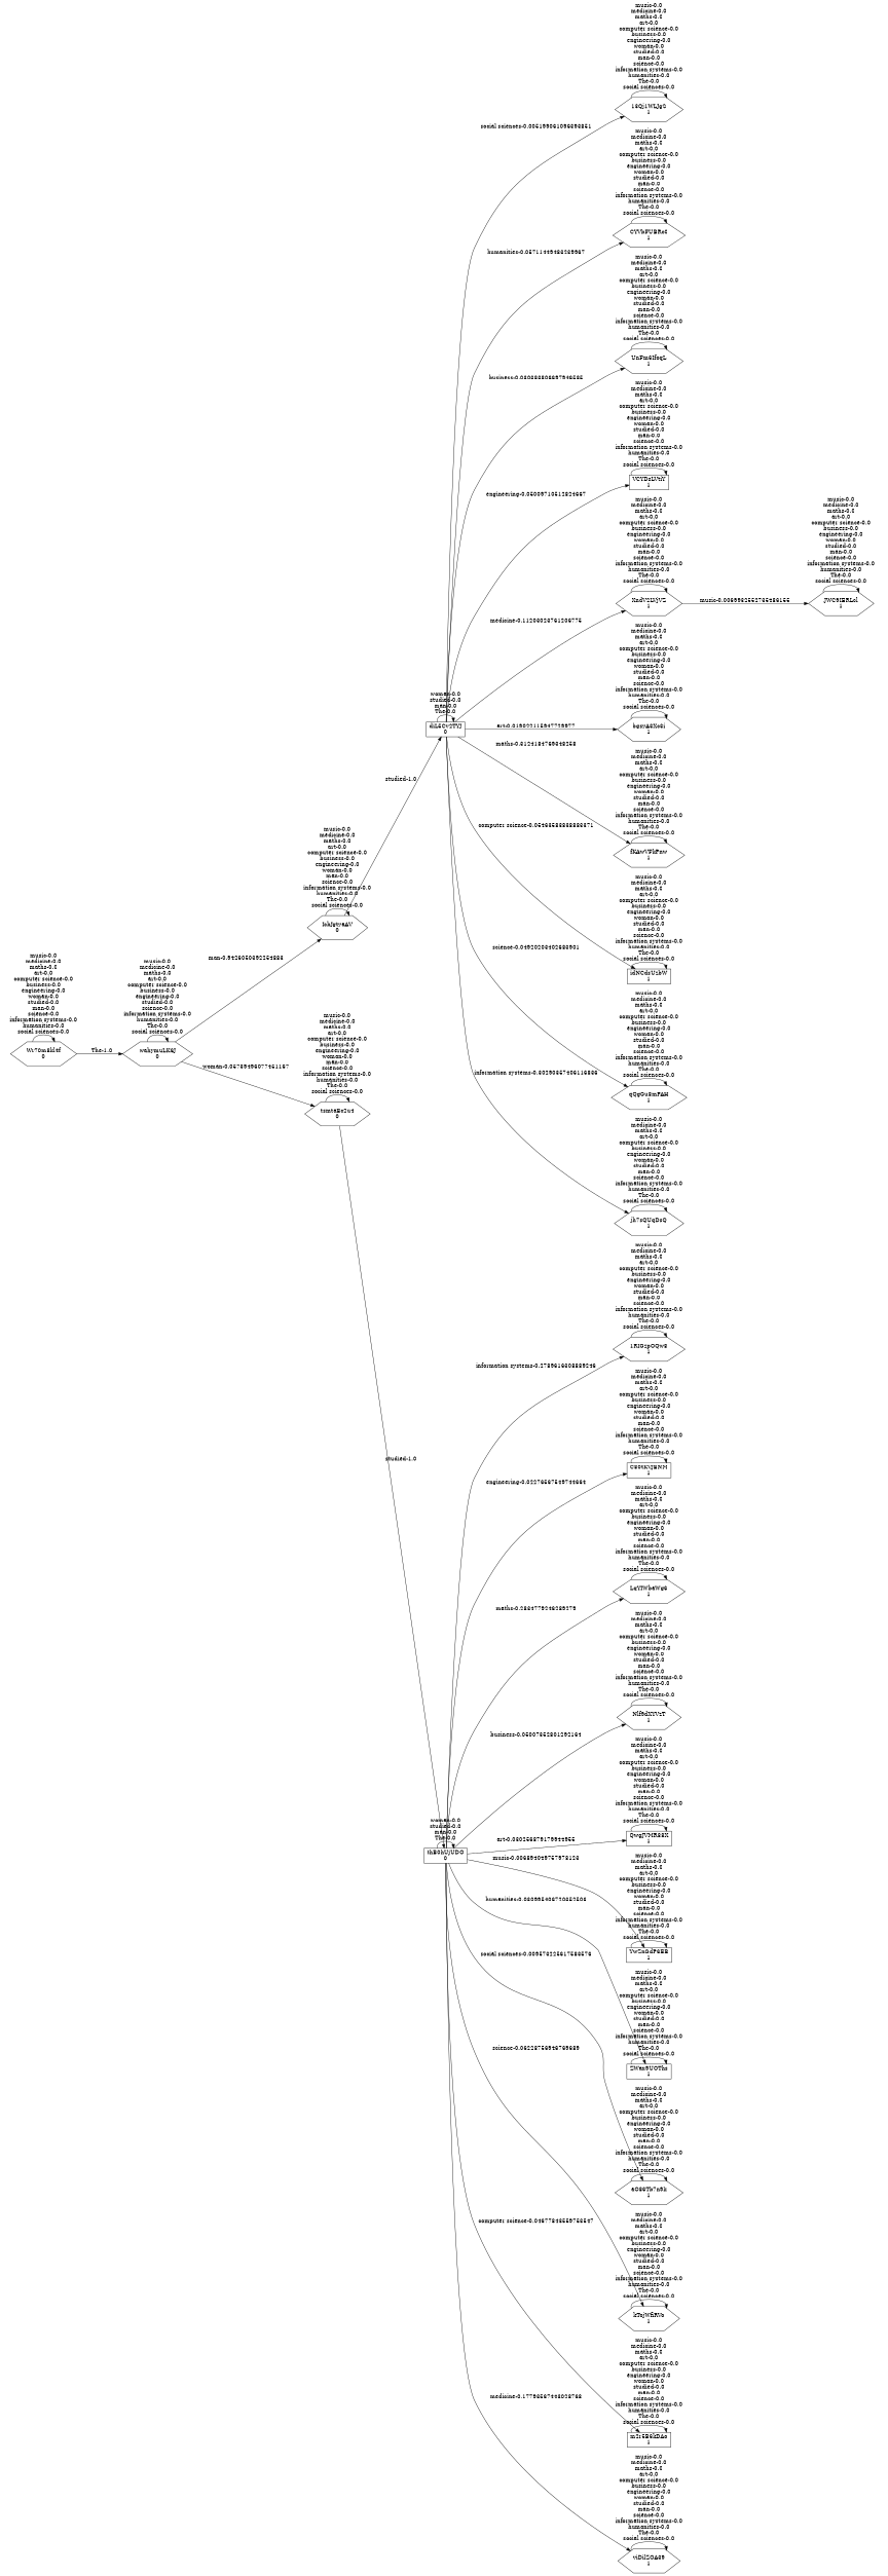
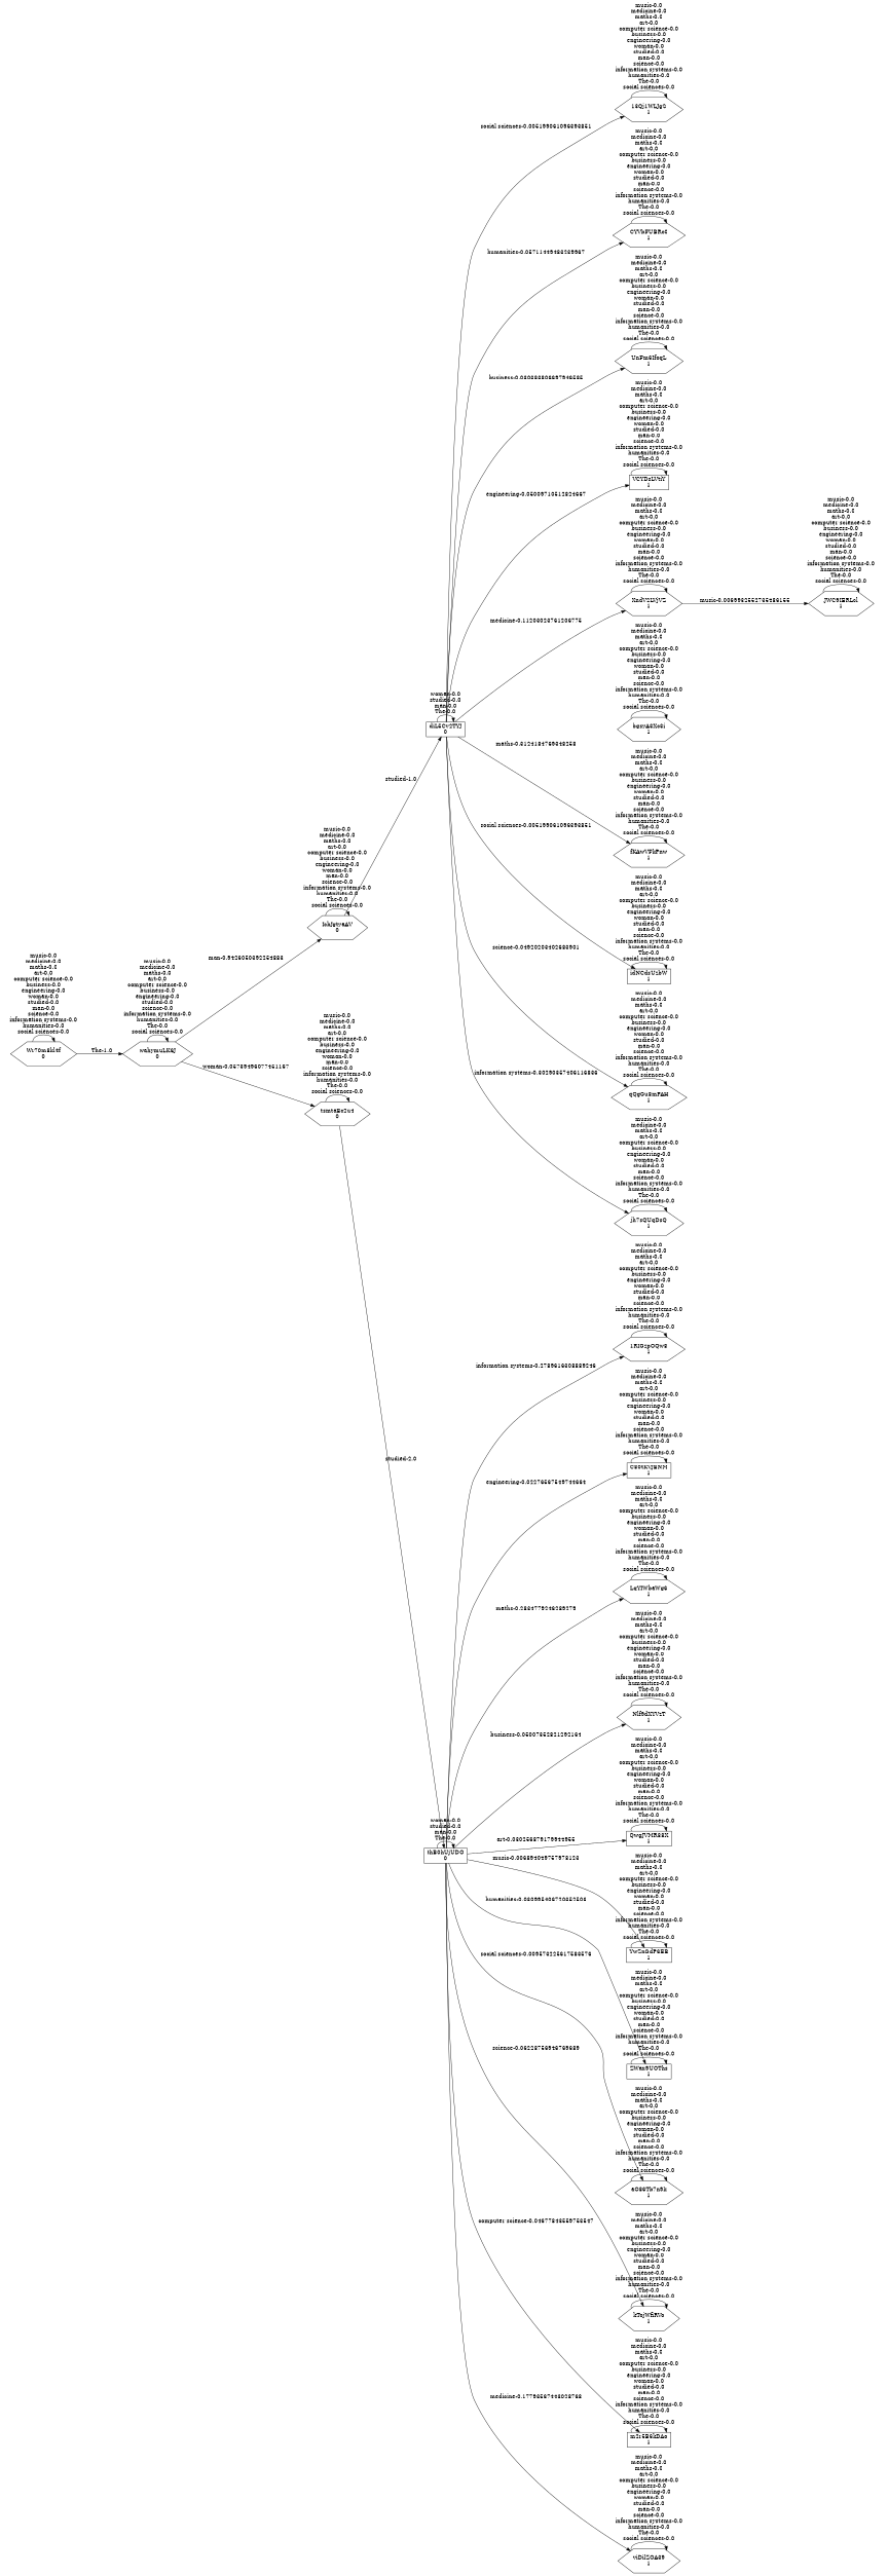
  digraph {
    rankdir=LR
    node [shape=hexagon]
    n1 [label="13Qj1WLJgS\n1"]
    n2 [label="1RIGzpOQw8\n1"]
    n3 [label="C80tKVJENM\n1" shape=box]
    n4 [label="CYVbFUBRc0\n1"]
    n5 [label="IcbJgtyaAV\n0"]
    n6 [label="diL5Cv2TYJ\n0" shape=box]
    n7 [label="UnFm6IfoqL\n1"]
    n8 [label="VCYDsLVtiY\n1" shape=box]
    n9 [label="XndV2LVjVZ\n1"]
    n10 [label="bgsyA3Xc3i\n1"]
    n11 [label="fKAwVFkPnw\n1"]
    n12 [label="idNCdsUzbW\n1" shape=box]
    n13 [label="qQgGu8mPAH\n1"]
    n14 [label="jh7sQUqDsQ\n1"]
    n15 [label="JWC9IERLcl\n1"]
    n16 [label="LqYIWbaWg6\n1"]
    n17 [label="Nlf9dXYVzT\n1"]
    n18 [label="QwgJVMR88X\n1" shape=box]
    n19 [label="Wr70m8kl4f\n0"]
    n20 [label="wahymuLK6J\n0"]
    n21 [label="tsmtaEc2u4\n0"]
    n22 [label="thB0hUjUDO\n0" shape=box]
    n23 [label="YwZnGdP6EB\n1" shape=box]
    n24 [label="ZWax9UOThs\n1" shape=box]
    n25 [label="aO86Tb7n9k\n1"]
    n26 [label="kTojWfiRVo\n1"]
    n27 [label="m2r5B6kDAo\n1" shape=box]
    n28 [label="viDilZOA39\n1"]
    n1 -> n1 [label="music-0.0\nmedicine-0.0\nmaths-0.0\nart-0.0\ncomputer science-0.0\nbusiness-0.0\nengineering-0.0\nwoman-0.0\nstudied-0.0\nman-0.0\nscience-0.0\ninformation systems-0.0\nhumanities-0.0\nThe-0.0\nsocial sciences-0.0"]
    n2 -> n2 [label="music-0.0\nmedicine-0.0\nmaths-0.0\nart-0.0\ncomputer science-0.0\nbusiness-0.0\nengineering-0.0\nwoman-0.0\nstudied-0.0\nman-0.0\nscience-0.0\ninformation systems-0.0\nhumanities-0.0\nThe-0.0\nsocial sciences-0.0"]
    n3 -> n3 [label="music-0.0\nmedicine-0.0\nmaths-0.0\nart-0.0\ncomputer science-0.0\nbusiness-0.0\nengineering-0.0\nwoman-0.0\nstudied-0.0\nman-0.0\nscience-0.0\ninformation systems-0.0\nhumanities-0.0\nThe-0.0\nsocial sciences-0.0"]
    n4 -> n4 [label="music-0.0\nmedicine-0.0\nmaths-0.0\nart-0.0\ncomputer science-0.0\nbusiness-0.0\nengineering-0.0\nwoman-0.0\nstudied-0.0\nman-0.0\nscience-0.0\ninformation systems-0.0\nhumanities-0.0\nThe-0.0\nsocial sciences-0.0"]
    n5 -> n5 [label="music-0.0\nmedicine-0.0\nmaths-0.0\nart-0.0\ncomputer science-0.0\nbusiness-0.0\nengineering-0.0\nwoman-0.0\nman-0.0\nscience-0.0\ninformation systems-0.0\nhumanities-0.0\nThe-0.0\nsocial sciences-0.0"]
    n5 -> n6 [label="studied-1.0"]
    n6 -> n1 [label="social sciences-0.005199061096393851"]
    n6 -> n4 [label="humanities-0.05711449483239967"]
    n6 -> n6 [label="woman-0.0\nstudied-0.0\nman-0.0\nThe-0.0"]
    n6 -> n7 [label="business-0.030383806697946585"]
    n6 -> n8 [label="engineering-0.05009710512824667"]
    n6 -> n9 [label="medicine-0.11203023761206775"]
-   n6 -> n10 [label="art-0.019022115947729977"]
    n6 -> n11 [label="maths-0.3124184769348258"]
-   n6 -> n12 [label="computer science-0.05463583838883371"]
+   n6 -> n12 [label="social sciences-0.005199061096393851"]
    n6 -> n13 [label="science-0.04920203402683901"]
    n6 -> n14 [label="information systems-0.30290357406116836"]
    n7 -> n7 [label="music-0.0\nmedicine-0.0\nmaths-0.0\nart-0.0\ncomputer science-0.0\nbusiness-0.0\nengineering-0.0\nwoman-0.0\nstudied-0.0\nman-0.0\nscience-0.0\ninformation systems-0.0\nhumanities-0.0\nThe-0.0\nsocial sciences-0.0"]
    n8 -> n8 [label="music-0.0\nmedicine-0.0\nmaths-0.0\nart-0.0\ncomputer science-0.0\nbusiness-0.0\nengineering-0.0\nwoman-0.0\nstudied-0.0\nman-0.0\nscience-0.0\ninformation systems-0.0\nhumanities-0.0\nThe-0.0\nsocial sciences-0.0"]
    n9 -> n9 [label="music-0.0\nmedicine-0.0\nmaths-0.0\nart-0.0\ncomputer science-0.0\nbusiness-0.0\nengineering-0.0\nwoman-0.0\nstudied-0.0\nman-0.0\nscience-0.0\ninformation systems-0.0\nhumanities-0.0\nThe-0.0\nsocial sciences-0.0"]
    n9 -> n15 [label="music-0.0069932552735486155"]
    n10 -> n10 [label="music-0.0\nmedicine-0.0\nmaths-0.0\nart-0.0\ncomputer science-0.0\nbusiness-0.0\nengineering-0.0\nwoman-0.0\nstudied-0.0\nman-0.0\nscience-0.0\ninformation systems-0.0\nhumanities-0.0\nThe-0.0\nsocial sciences-0.0"]
    n11 -> n11 [label="music-0.0\nmedicine-0.0\nmaths-0.0\nart-0.0\ncomputer science-0.0\nbusiness-0.0\nengineering-0.0\nwoman-0.0\nstudied-0.0\nman-0.0\nscience-0.0\ninformation systems-0.0\nhumanities-0.0\nThe-0.0\nsocial sciences-0.0"]
    n12 -> n12 [label="music-0.0\nmedicine-0.0\nmaths-0.0\nart-0.0\ncomputer science-0.0\nbusiness-0.0\nengineering-0.0\nwoman-0.0\nstudied-0.0\nman-0.0\nscience-0.0\ninformation systems-0.0\nhumanities-0.0\nThe-0.0\nsocial sciences-0.0"]
    n13 -> n13 [label="music-0.0\nmedicine-0.0\nmaths-0.0\nart-0.0\ncomputer science-0.0\nbusiness-0.0\nengineering-0.0\nwoman-0.0\nstudied-0.0\nman-0.0\nscience-0.0\ninformation systems-0.0\nhumanities-0.0\nThe-0.0\nsocial sciences-0.0"]
    n14 -> n14 [label="music-0.0\nmedicine-0.0\nmaths-0.0\nart-0.0\ncomputer science-0.0\nbusiness-0.0\nengineering-0.0\nwoman-0.0\nstudied-0.0\nman-0.0\nscience-0.0\ninformation systems-0.0\nhumanities-0.0\nThe-0.0\nsocial sciences-0.0"]
    n15 -> n15 [label="music-0.0\nmedicine-0.0\nmaths-0.0\nart-0.0\ncomputer science-0.0\nbusiness-0.0\nengineering-0.0\nwoman-0.0\nstudied-0.0\nman-0.0\nscience-0.0\ninformation systems-0.0\nhumanities-0.0\nThe-0.0\nsocial sciences-0.0"]
    n16 -> n16 [label="music-0.0\nmedicine-0.0\nmaths-0.0\nart-0.0\ncomputer science-0.0\nbusiness-0.0\nengineering-0.0\nwoman-0.0\nstudied-0.0\nman-0.0\nscience-0.0\ninformation systems-0.0\nhumanities-0.0\nThe-0.0\nsocial sciences-0.0"]
    n17 -> n17 [label="music-0.0\nmedicine-0.0\nmaths-0.0\nart-0.0\ncomputer science-0.0\nbusiness-0.0\nengineering-0.0\nwoman-0.0\nstudied-0.0\nman-0.0\nscience-0.0\ninformation systems-0.0\nhumanities-0.0\nThe-0.0\nsocial sciences-0.0"]
    n18 -> n18 [label="music-0.0\nmedicine-0.0\nmaths-0.0\nart-0.0\ncomputer science-0.0\nbusiness-0.0\nengineering-0.0\nwoman-0.0\nstudied-0.0\nman-0.0\nscience-0.0\ninformation systems-0.0\nhumanities-0.0\nThe-0.0\nsocial sciences-0.0"]
    n19 -> n19 [label="music-0.0\nmedicine-0.0\nmaths-0.0\nart-0.0\ncomputer science-0.0\nbusiness-0.0\nengineering-0.0\nwoman-0.0\nstudied-0.0\nman-0.0\nscience-0.0\ninformation systems-0.0\nhumanities-0.0\nsocial sciences-0.0"]
    n19 -> n20 [label="The-1.0"]
    n20 -> n5 [label="man-0.9426050392254883"]
    n20 -> n20 [label="music-0.0\nmedicine-0.0\nmaths-0.0\nart-0.0\ncomputer science-0.0\nbusiness-0.0\nengineering-0.0\nstudied-0.0\nscience-0.0\ninformation systems-0.0\nhumanities-0.0\nThe-0.0\nsocial sciences-0.0"]
    n20 -> n21 [label="woman-0.05739496077451167"]
    n21 -> n21 [label="music-0.0\nmedicine-0.0\nmaths-0.0\nart-0.0\ncomputer science-0.0\nbusiness-0.0\nengineering-0.0\nwoman-0.0\nman-0.0\nscience-0.0\ninformation systems-0.0\nhumanities-0.0\nThe-0.0\nsocial sciences-0.0"]
-   n21 -> n22 [label="studied-1.0"]
+   n21 -> n22 [label="studied-2.0"]
    n22 -> n2 [label="information systems-0.2789616308889246"]
    n22 -> n3 [label="engineering-0.02276567549744664"]
    n22 -> n16 [label="maths-0.2834779246289279"]
-   n22 -> n17 [label="business-0.05007352801292164"]
+   n22 -> n17 [label="business-0.05007352821292164"]
    n22 -> n18 [label="art-0.030256879179944955"]
    n22 -> n22 [label="woman-0.0\nstudied-0.0\nman-0.0\nThe-0.0"]
    n22 -> n23 [label="music-0.006894049757978123"]
    n22 -> n24 [label="humanities-0.030995406720352506"]
    n22 -> n25 [label="social sciences-0.009573225617583576"]
    n22 -> n26 [label="science-0.06228756946769689"]
    n22 -> n27 [label="computer science-0.04677843559753547"]
    n22 -> n28 [label="medicine-0.17793567443028768"]
    n23 -> n23 [label="music-0.0\nmedicine-0.0\nmaths-0.0\nart-0.0\ncomputer science-0.0\nbusiness-0.0\nengineering-0.0\nwoman-0.0\nstudied-0.0\nman-0.0\nscience-0.0\ninformation systems-0.0\nhumanities-0.0\nThe-0.0\nsocial sciences-0.0"]
    n24 -> n24 [label="music-0.0\nmedicine-0.0\nmaths-0.0\nart-0.0\ncomputer science-0.0\nbusiness-0.0\nengineering-0.0\nwoman-0.0\nstudied-0.0\nman-0.0\nscience-0.0\ninformation systems-0.0\nhumanities-0.0\nThe-0.0\nsocial sciences-0.0"]
    n25 -> n25 [label="music-0.0\nmedicine-0.0\nmaths-0.0\nart-0.0\ncomputer science-0.0\nbusiness-0.0\nengineering-0.0\nwoman-0.0\nstudied-0.0\nman-0.0\nscience-0.0\ninformation systems-0.0\nhumanities-0.0\nThe-0.0\nsocial sciences-0.0"]
    n26 -> n26 [label="music-0.0\nmedicine-0.0\nmaths-0.0\nart-0.0\ncomputer science-0.0\nbusiness-0.0\nengineering-0.0\nwoman-0.0\nstudied-0.0\nman-0.0\nscience-0.0\ninformation systems-0.0\nhumanities-0.0\nThe-0.0\nsocial sciences-0.0"]
    n27 -> n27 [label="music-0.0\nmedicine-0.0\nmaths-0.0\nart-0.0\ncomputer science-0.0\nbusiness-0.0\nengineering-0.0\nwoman-0.0\nstudied-0.0\nman-0.0\nscience-0.0\ninformation systems-0.0\nhumanities-0.0\nThe-0.0\nsocial sciences-0.0"]
    n28 -> n28 [label="music-0.0\nmedicine-0.0\nmaths-0.0\nart-0.0\ncomputer science-0.0\nbusiness-0.0\nengineering-0.0\nwoman-0.0\nstudied-0.0\nman-0.0\nscience-0.0\ninformation systems-0.0\nhumanities-0.0\nThe-0.0\nsocial sciences-0.0"]
  }
